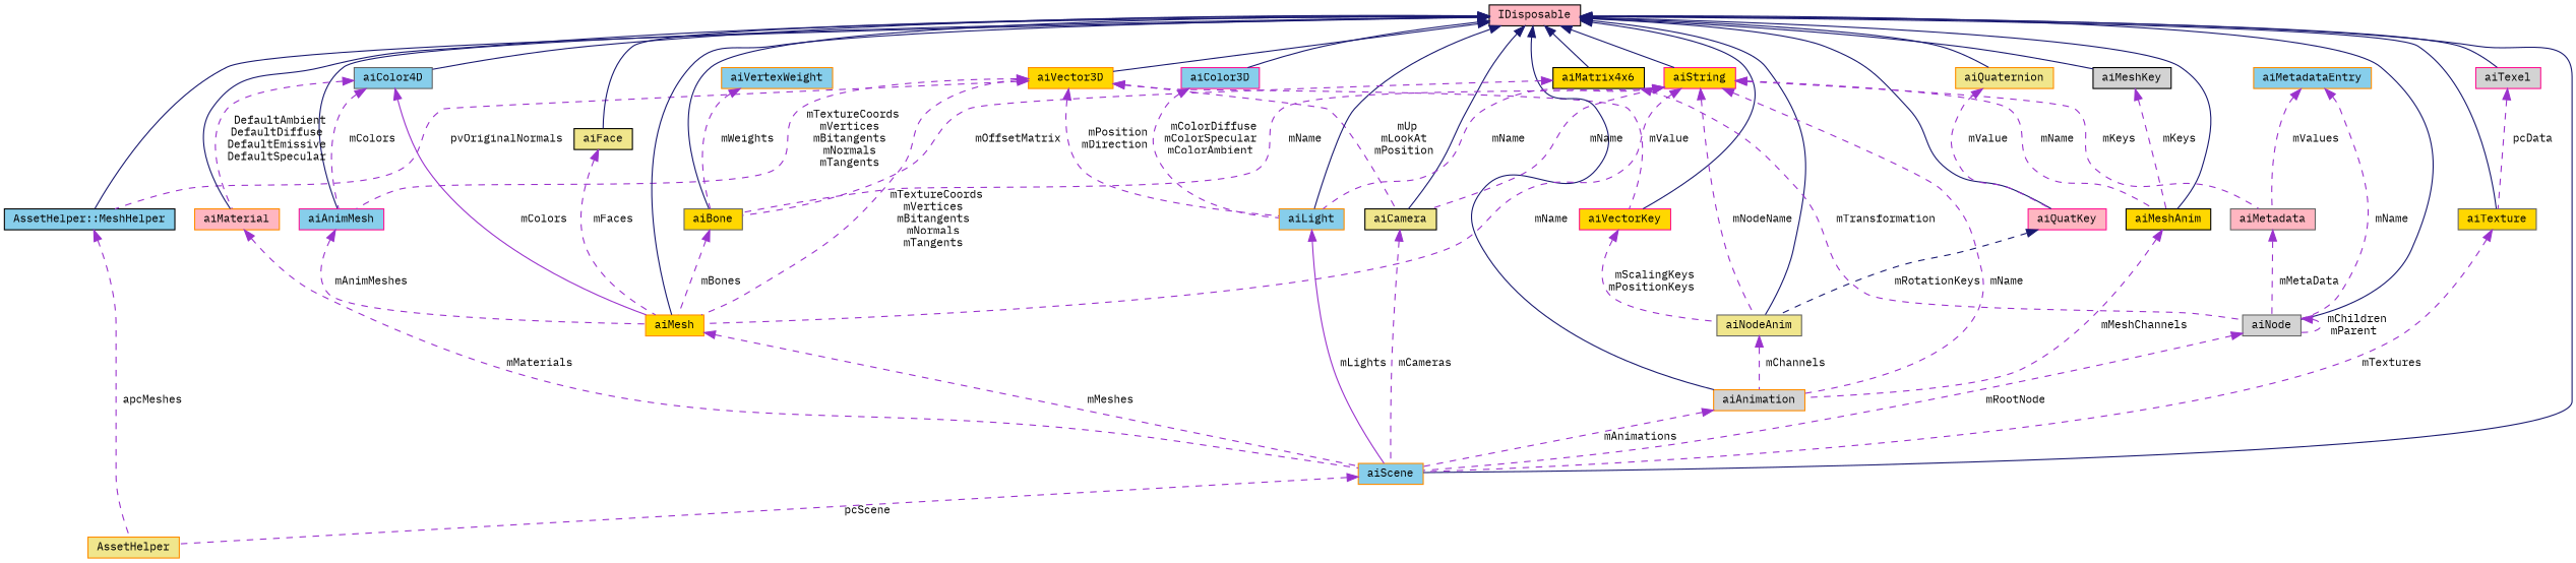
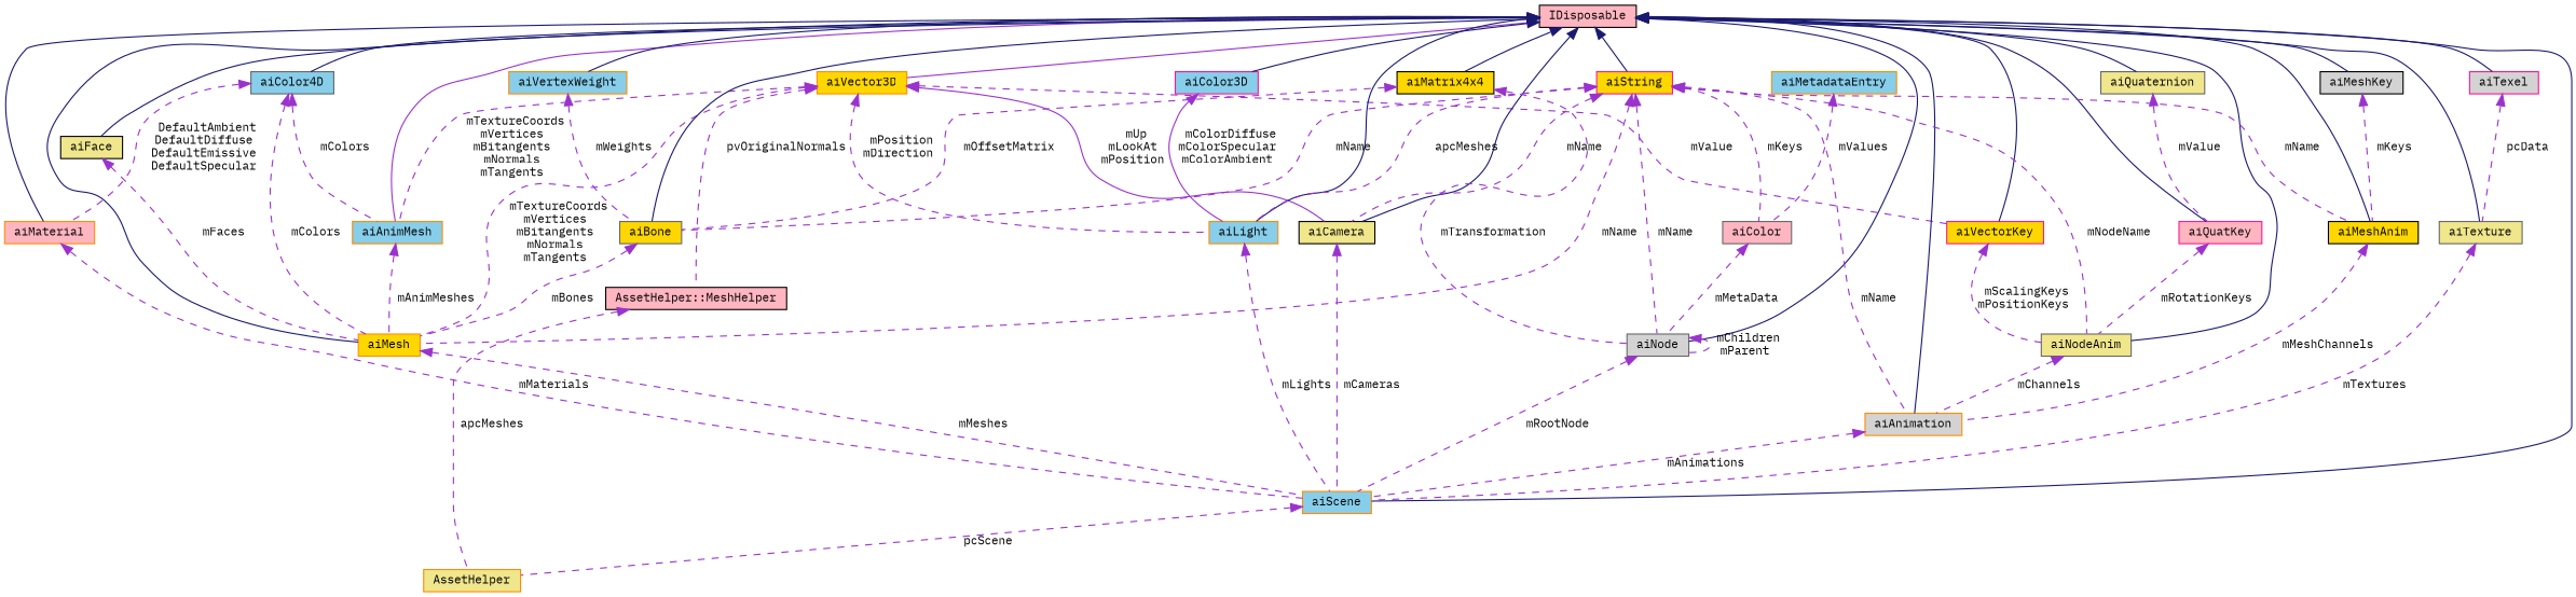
  digraph {
    fontname="IBM Plex Mono"
    rankdir=TB
    node [color=darkorange fillcolor=skyblue fontname="IBM Plex Mono" fontsize=10 shape=record style=filled]
    edge [color=darkorchid3 dir=back fontname="IBM Plex Mono" fontsize=10 labelfontname=Helvetica labelfontsize=10 style=dashed]
    n1 [fillcolor=khaki fontcolor=black height=0.2 label=AssetHelper width=0.4]
-   n2 [color=black height=0.2 label="AssetHelper::MeshHelper" width=0.4]
+   n2 [color=black fillcolor=lightpink height=0.2 label="AssetHelper::MeshHelper" width=0.4]
    n3 [fillcolor=gold height=0.2 label=aiVector3D width=0.4]
    n4 [fillcolor=gold height=0.2 label=aiMesh width=0.4]
-   n5 [color=deeppink height=0.2 label=aiAnimMesh width=0.4]
+   n5 [height=0.2 label=aiAnimMesh width=0.4]
    n6 [color=black fillcolor=khaki height=0.2 label=aiCamera width=0.4]
    n7 [height=0.2 label=aiLight width=0.4]
    n8 [color=deeppink fillcolor=gold height=0.2 label=aiVectorKey width=0.4]
    n9 [height=0.2 label=aiScene width=0.4]
    n10 [color=gray40 fillcolor=khaki height=0.2 label=aiNodeAnim width=0.4]
    n11 [color=black fillcolor=lightpink height=0.2 label=IDisposable width=0.4]
    n12 [fillcolor=lightpink height=0.2 label=aiMaterial width=0.4]
    n13 [color=gray40 height=0.2 label=aiColor4D width=0.4]
    n14 [color=black fillcolor=khaki height=0.2 label=aiFace width=0.4]
    n15 [color=deeppink fillcolor=gold height=0.2 label=aiString width=0.4]
    n16 [color=gray40 fillcolor=gold height=0.2 label=aiBone width=0.4]
    n17 [height=0.2 label=aiVertexWeight width=0.4]
-   n18 [color=black fillcolor=gold height=0.2 label=aiMatrix4x6 width=0.4]
+   n18 [color=black fillcolor=gold height=0.2 label=aiMatrix4x4 width=0.4]
    n19 [color=deeppink height=0.2 label=aiColor3D width=0.4]
    n20 [fillcolor=lightgrey height=0.2 label=aiAnimation width=0.4]
    n21 [color=deeppink fillcolor=lightpink height=0.2 label=aiQuatKey width=0.4]
-   n22 [fillcolor=khaki height=0.2 label=aiQuaternion width=0.4]
+   n22 [color=gray40 fillcolor=khaki height=0.2 label=aiQuaternion width=0.4]
    n23 [color=black fillcolor=gold height=0.2 label=aiMeshAnim width=0.4]
    n24 [color=black fillcolor=lightgrey height=0.2 label=aiMeshKey width=0.4]
    n25 [color=gray40 fillcolor=lightgrey height=0.2 label=aiNode width=0.4]
-   n26 [color=gray40 fillcolor=gold height=0.2 label=aiTexture width=0.4]
+   n26 [color=gray40 fillcolor=khaki height=0.2 label=aiTexture width=0.4]
    n27 [color=deeppink fillcolor=lightgrey height=0.2 label=aiTexel width=0.4]
-   n28 [color=gray40 fillcolor=lightpink height=0.2 label=aiMetadata width=0.4]
+   n28 [color=gray40 fillcolor=lightpink height=0.2 label=aiColor width=0.4]
    n29 [height=0.2 label=aiMetadataEntry width=0.4]
    n2 -> n1 [label=" apcMeshes"]
    n3 -> n2 [label=" pvOriginalNormals"]
    n3 -> n4 [label=" mTextureCoords\nmVertices\nmBitangents\nmNormals\nmTangents"]
    n3 -> n5 [label=" mTextureCoords\nmVertices\nmBitangents\nmNormals\nmTangents"]
-   n3 -> n6 [label=" mUp\nmLookAt\nmPosition"]
+   n3 -> n6 [label=" mUp\nmLookAt\nmPosition" style=solid]
    n3 -> n7 [label=" mPosition\nmDirection"]
    n3 -> n8 [label=" mValue"]
    n4 -> n9 [label=" mMeshes"]
    n5 -> n4 [label=" mAnimMeshes"]
    n6 -> n9 [label=" mCameras"]
-   n7 -> n9 [label=" mLights" style=solid]
+   n7 -> n9 [label=" mLights"]
    n8 -> n10 [label=" mScalingKeys\nmPositionKeys"]
    n9 -> n1 [label=" pcScene"]
    n10 -> n20 [label=" mChannels"]
-   n11 -> n3 [color=midnightblue style=solid]
+   n11 -> n3 [style=solid]
    n11 -> n4 [color=midnightblue style=solid]
-   n11 -> n5 [color=midnightblue style=solid]
+   n11 -> n5 [style=solid]
    n11 -> n6 [color=midnightblue style=solid]
    n11 -> n7 [color=midnightblue style=solid]
    n11 -> n8 [color=midnightblue style=solid]
    n11 -> n9 [color=midnightblue style=solid]
    n11 -> n10 [color=midnightblue style=solid]
    n11 -> n12 [color=midnightblue style=solid]
    n11 -> n13 [color=midnightblue style=solid]
    n11 -> n14 [color=midnightblue style=solid]
    n11 -> n15 [color=midnightblue style=solid]
    n11 -> n16 [color=midnightblue style=solid]
-   n11 -> n2 [color=midnightblue style=solid]
+   n11 -> n17 [color=midnightblue style=solid]
    n11 -> n18 [color=midnightblue style=solid]
    n11 -> n19 [color=midnightblue style=solid]
    n11 -> n20 [color=midnightblue style=solid]
    n11 -> n21 [color=midnightblue style=solid]
    n11 -> n22 [color=midnightblue style=solid]
    n11 -> n23 [color=midnightblue style=solid]
    n11 -> n24 [color=midnightblue style=solid]
    n11 -> n25 [color=midnightblue style=solid]
    n11 -> n26 [color=midnightblue style=solid]
    n11 -> n27 [color=midnightblue style=solid]
    n12 -> n9 [label=" mMaterials"]
-   n13 -> n4 [label=" mColors" style=solid]
+   n13 -> n4 [label=" mColors"]
    n13 -> n5 [label=" mColors"]
    n13 -> n12 [label=" DefaultAmbient\nDefaultDiffuse\nDefaultEmissive\nDefaultSpecular"]
    n14 -> n4 [label=" mFaces"]
    n15 -> n4 [label=" mName"]
    n15 -> n6 [label=" mName"]
-   n15 -> n7 [label=" mName"]
+   n15 -> n7 [label=" apcMeshes"]
    n15 -> n10 [label=" mNodeName"]
    n15 -> n16 [label=" mName"]
    n15 -> n20 [label=" mName"]
    n15 -> n23 [label=" mName"]
-   n29 -> n25 [label=" mName"]
+   n15 -> n25 [label=" mName"]
    n15 -> n28 [label=" mKeys"]
    n16 -> n4 [label=" mBones"]
    n17 -> n16 [label=" mWeights"]
    n18 -> n16 [label=" mOffsetMatrix"]
    n18 -> n25 [label=" mTransformation"]
-   n19 -> n7 [label=" mColorDiffuse\nmColorSpecular\nmColorAmbient"]
+   n19 -> n7 [label=" mColorDiffuse\nmColorSpecular\nmColorAmbient" style=solid]
    n20 -> n9 [label=" mAnimations"]
-   n21 -> n10 [color=midnightblue label=" mRotationKeys"]
+   n21 -> n10 [label=" mRotationKeys"]
    n22 -> n21 [label=" mValue"]
    n23 -> n20 [label=" mMeshChannels"]
    n24 -> n23 [label=" mKeys"]
    n25 -> n9 [label=" mRootNode"]
    n25 -> n25 [label=" mChildren\nmParent"]
    n26 -> n9 [label=" mTextures"]
    n27 -> n26 [label=" pcData"]
    n28 -> n25 [label=" mMetaData"]
    n29 -> n28 [label=" mValues"]
  }
